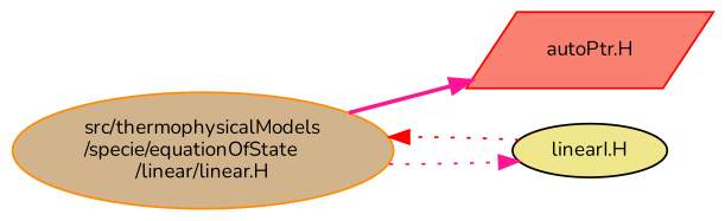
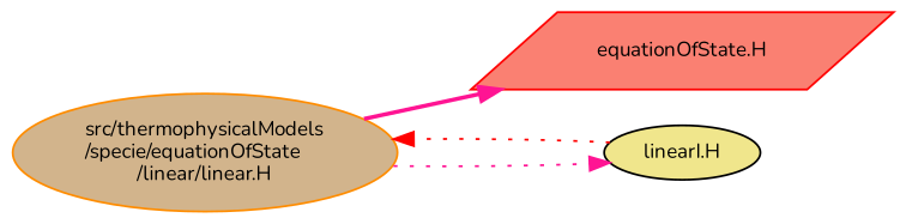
  digraph {
    rankdir=LR
    fontname=Nunito
    node [fontname=Nunito fontsize=10 shape=ellipse style=filled]
    edge [color=deeppink fontname=Nunito fontsize=10 labelfontname=Helvetica labelfontsize=10 style=dotted]
    n1 [color=darkorange fillcolor=tan fontcolor=black height=0.2 label="src/thermophysicalModels\l/specie/equationOfState\l/linear/linear.H" width=0.4]
-   n2 [color=red height=0.2 label="autoPtr.H" shape=parallelogram width=0.4 fillcolor=salmon]
+   n2 [color=red height=0.2 label="equationOfState.H" shape=parallelogram width=0.4 fillcolor=salmon]
    n3 [color=black height=0.2 label="linearI.H" width=0.4 fillcolor=khaki]
    n1 -> n2 [style=bold]
    n1 -> n3
    n3 -> n1 [color=red]
  }
